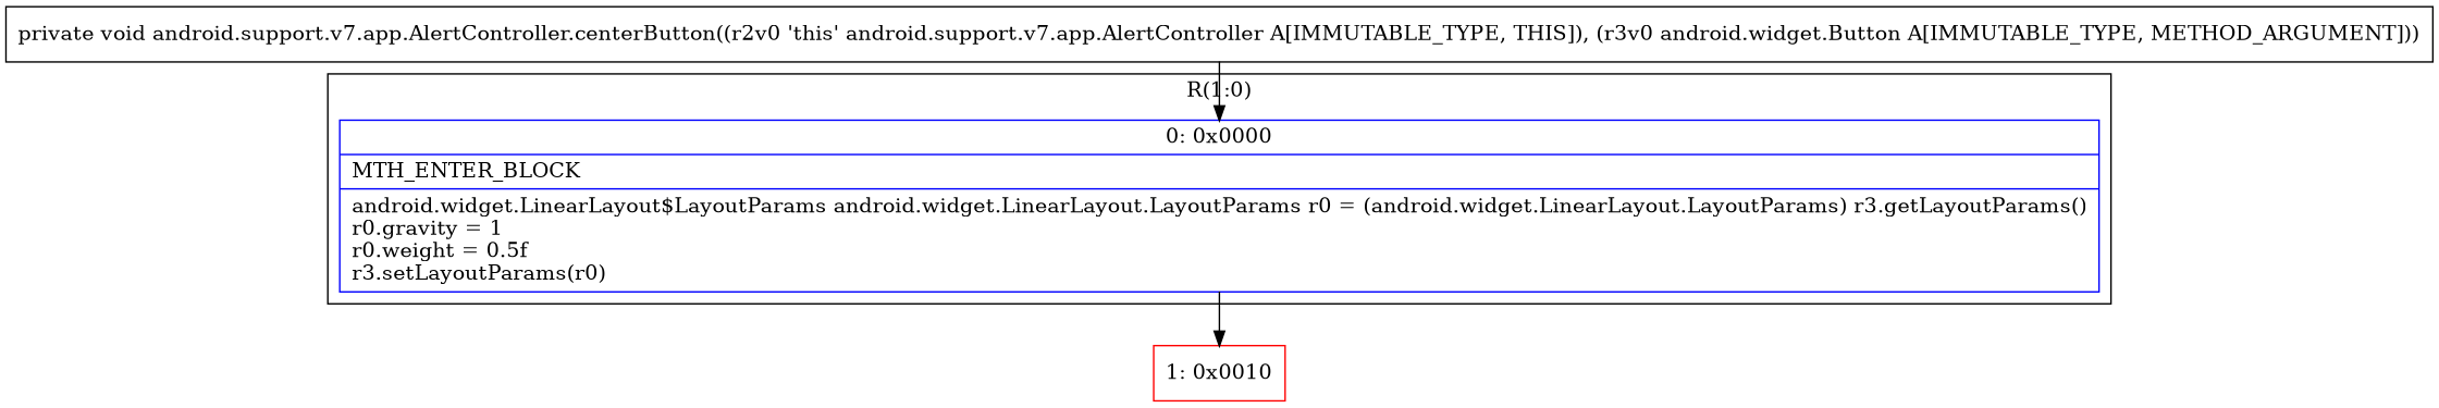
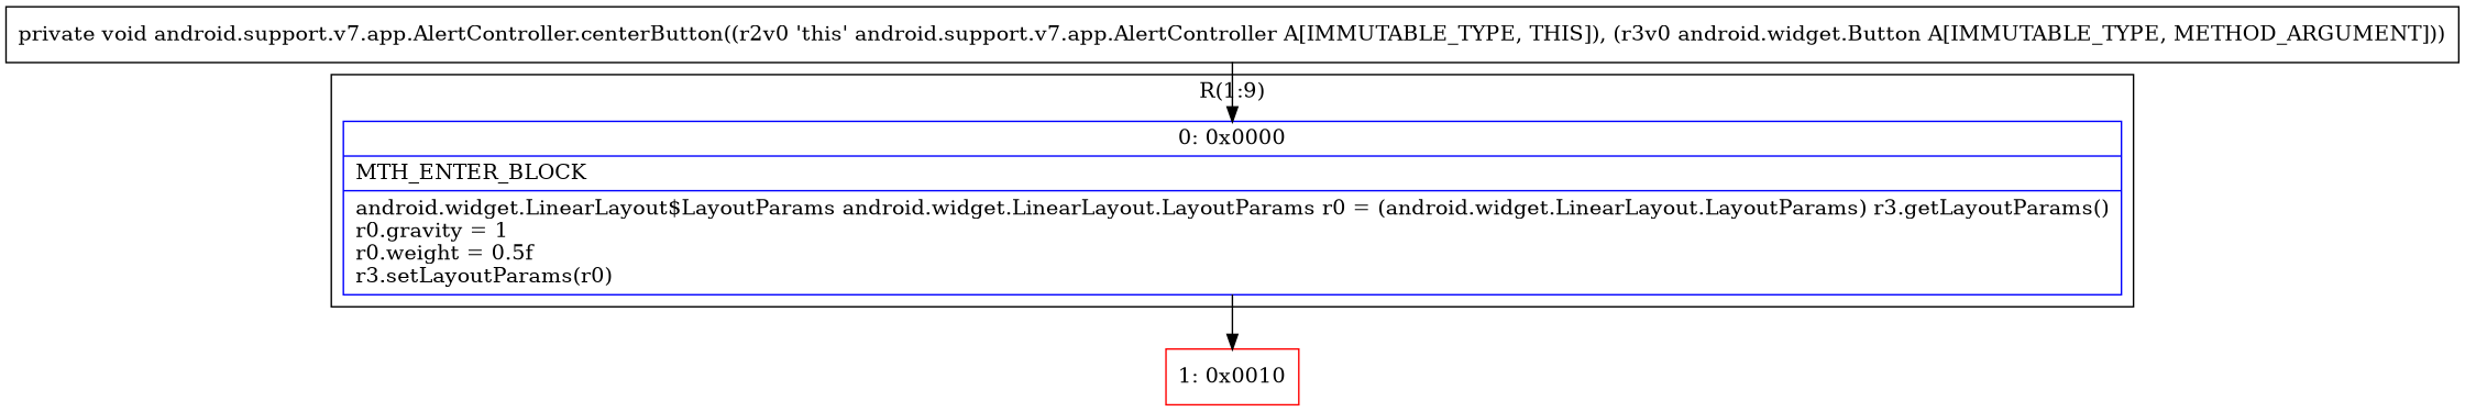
  digraph {
    node [shape=record]
    n1 [color=blue label="{0\:\ 0x0000|MTH_ENTER_BLOCK\l|android.widget.LinearLayout$LayoutParams android.widget.LinearLayout.LayoutParams r0 = (android.widget.LinearLayout.LayoutParams) r3.getLayoutParams()\lr0.gravity = 1\lr0.weight = 0.5f\lr3.setLayoutParams(r0)\l}"]
    n2 [color=red label="{1\:\ 0x0010}"]
    n3 [label="{private void android.support.v7.app.AlertController.centerButton((r2v0 'this' android.support.v7.app.AlertController A[IMMUTABLE_TYPE, THIS]), (r3v0 android.widget.Button A[IMMUTABLE_TYPE, METHOD_ARGUMENT])) }"]
    subgraph cluster_1 {
-     label="R(1:0)"
+     label="R(1:9)"
      n1
    }
    n1 -> n2
    n3 -> n1
  }
